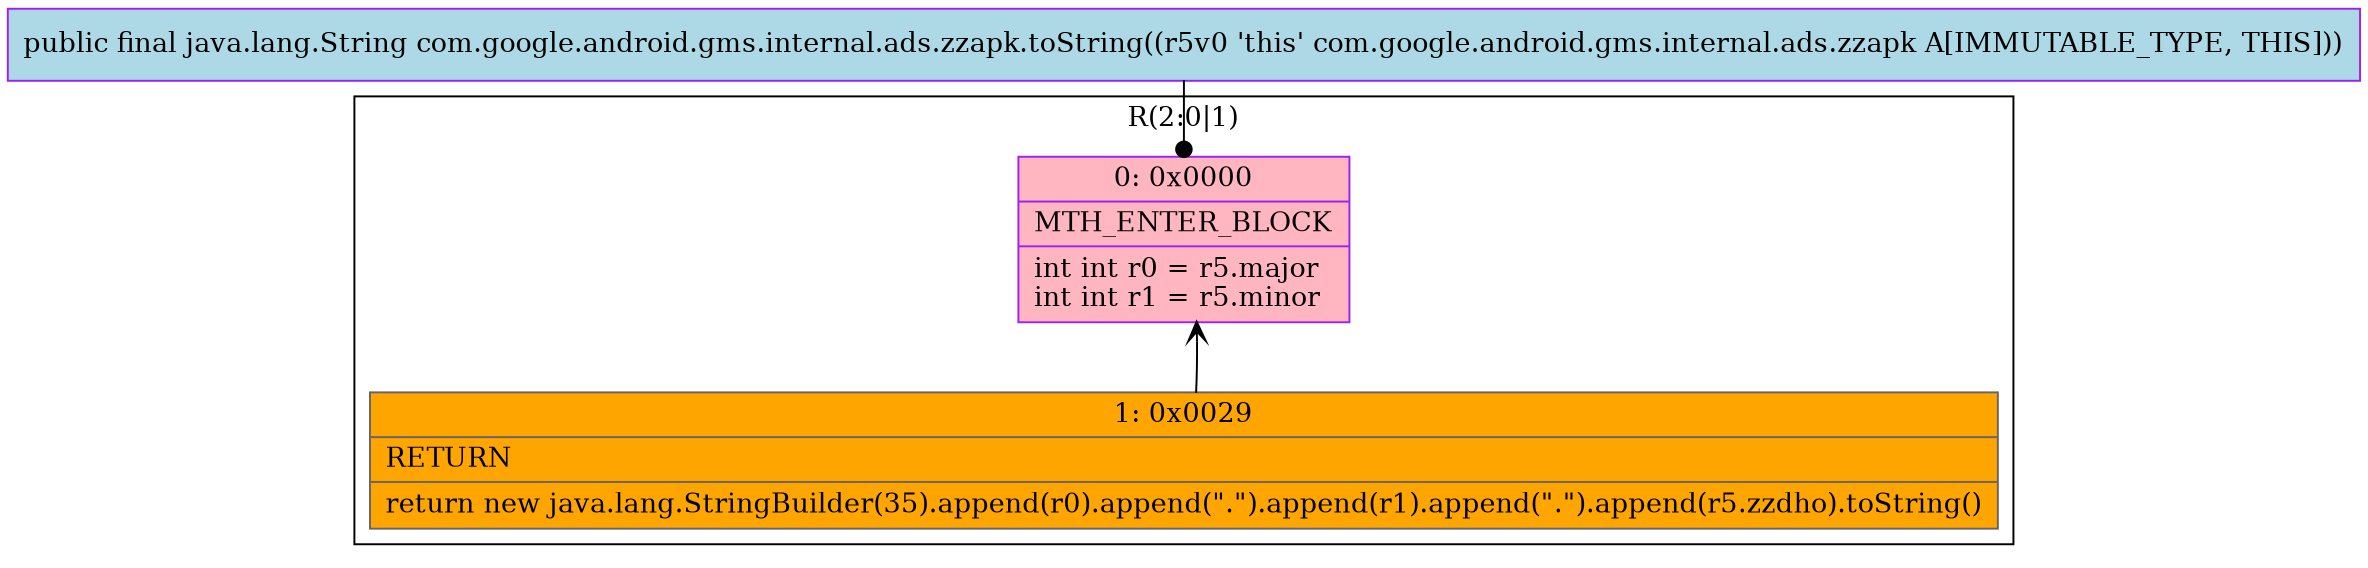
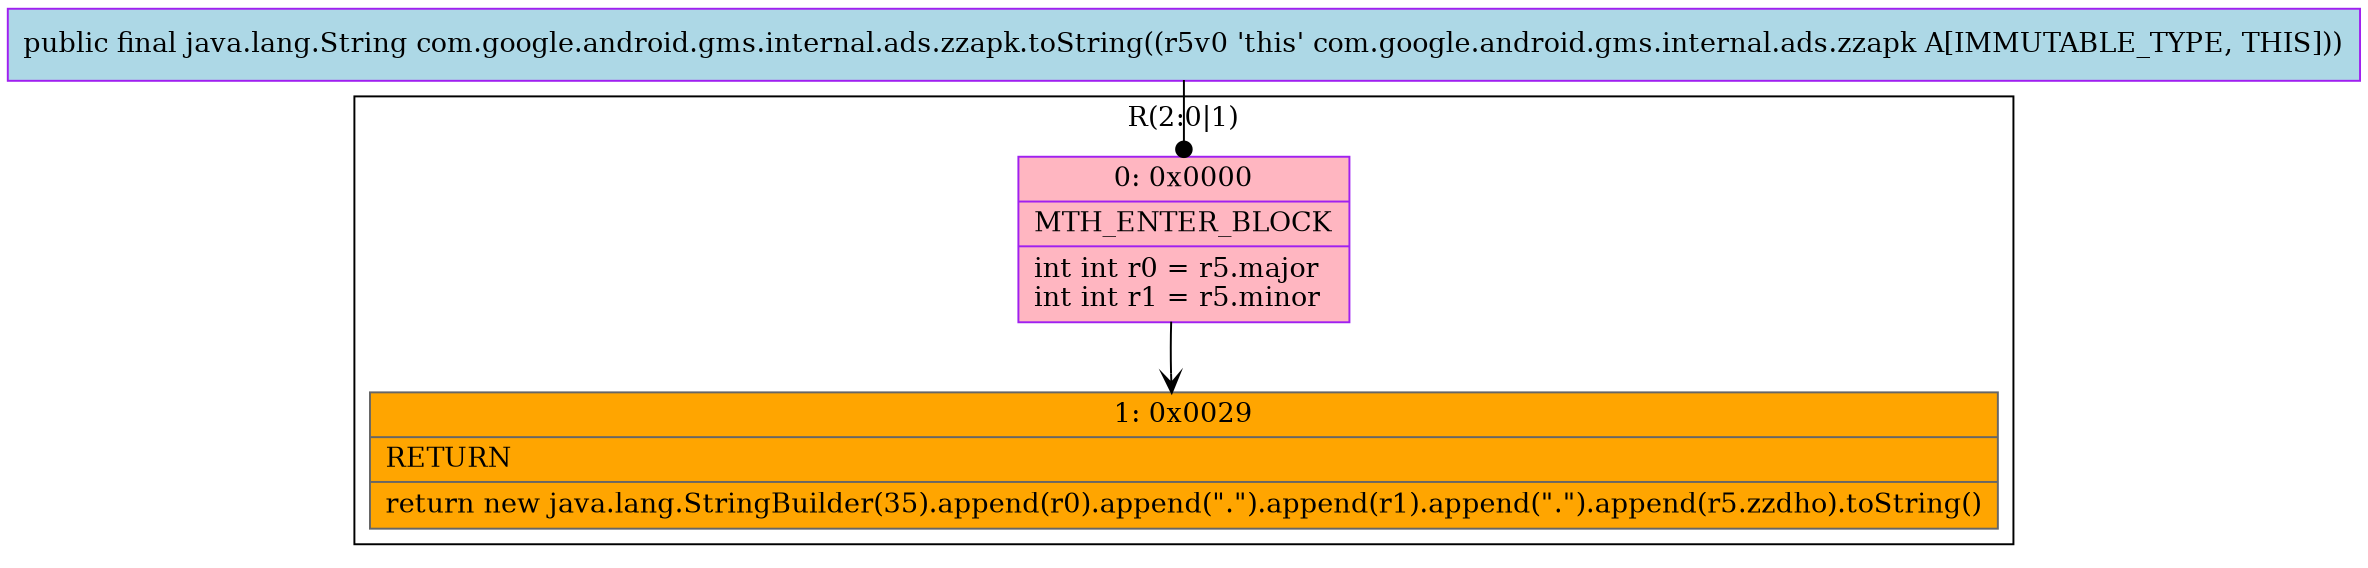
  digraph {
    node [color=purple shape=record style=filled]
    edge [style=solid]
    n1 [label="{0\:\ 0x0000|MTH_ENTER_BLOCK\l|int int r0 = r5.major\lint int r1 = r5.minor\l}" fillcolor=lightpink]
    n2 [color=gray40 label="{1\:\ 0x0029|RETURN\l|return new java.lang.StringBuilder(35).append(r0).append(\".\").append(r1).append(\".\").append(r5.zzdho).toString()\l}" fillcolor=orange]
    n3 [label="{public final java.lang.String com.google.android.gms.internal.ads.zzapk.toString((r5v0 'this' com.google.android.gms.internal.ads.zzapk A[IMMUTABLE_TYPE, THIS])) }" fillcolor=lightblue]
    subgraph cluster_1 {
      label="R(2:0|1)"
      n1
      n2
    }
-   n2 -> n1 [arrowhead=vee]
+   n1 -> n2 [arrowhead=vee]
    n3 -> n1 [arrowhead=dot]
  }
